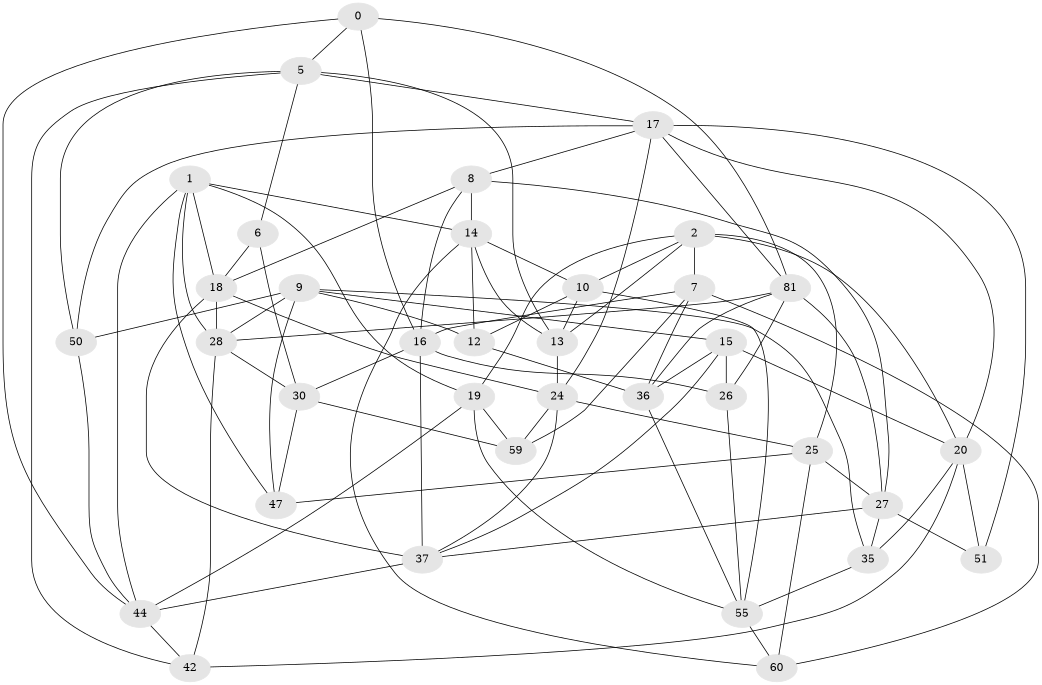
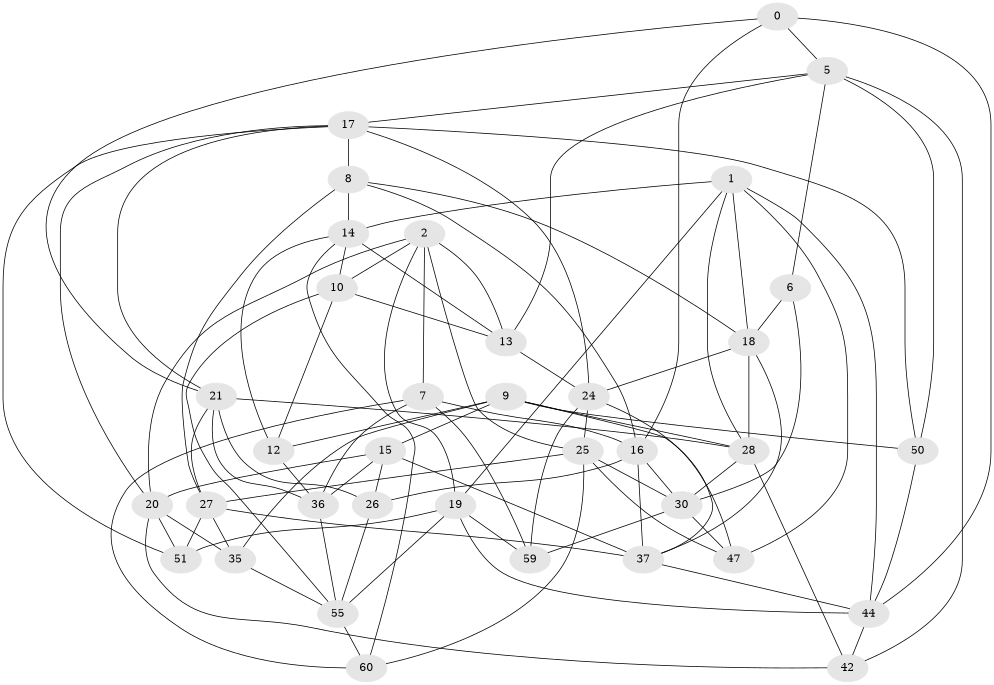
  graph {
    fontname="DejaVu Serif"
    node [color=gray90 fontname="DejaVu Serif" style=filled]
    edge [fontname="DejaVu Serif"]
    1 [super="+4"]
    14 [super="+23"]
    18 [super="+34"]
    19 [super="+57"]
    28 [super="+38"]
    n6 [label=47]
    44 [super="+53"]
    10 [super="+31"]
    60
    24 [super="+39"]
    37 [super="+42"]
    59
    55 [super="+58"]
    51
    n15 [label=42]
    30 [super="+41"]
    2 [super="+11"]
    7 [super="+54"]
    13 [super="+22"]
    20 [super="+29"]
    25 [super="+52"]
    16 [super="+49"]
    36 [super="+61"]
    12
    35
    27 [super="+50"]
    5 [super="+47"]
    6
    17 [super="+45"]
    n30 [label=50]
    n31 [label=0]
-   21 [super="+32" label=81]
+   21 [super="+32"]
    26
    8 [super="+48"]
    9 [super="+33"]
    15 [super="+56"]
    1 -- 14
    1 -- 18
    1 -- 19
    1 -- 28
    1 -- n6
    1 -- 44
    14 -- 10
    14 -- 60
    18 -- 28
    18 -- 24
    18 -- 37
    19 -- 44
    19 -- 59
    19 -- 55
+   19 -- 51
    28 -- n15
    28 -- 30
    44 -- n15
    10 -- 55
    10 -- 13 [weight=2]
    10 -- 12
    24 -- 37
    24 -- 59
    24 -- 25
    37 -- 44
    55 -- 60
    30 -- n6
    30 -- 59
    2 -- 19
    2 -- 10
    2 -- 7
    2 -- 13
    2 -- 20
    2 -- 25
    7 -- 60
    7 -- 59
    7 -- 16
    7 -- 36
    13 -- 14
    13 -- 24
    20 -- 51
    20 -- n15
    20 -- 35
    25 -- n6
    25 -- 60
+   25 -- 30
    25 -- 27
    16 -- 37
    16 -- 30
    16 -- 26
    36 -- 55
    12 -- 14
    12 -- 36
    35 -- 55
    27 -- 37
    27 -- 51
    27 -- 35
    5 -- n15
    5 -- 13
    5 -- 6
    5 -- 17
    5 -- n30
    6 -- 18
    6 -- 30
    17 -- 24
    17 -- 51
    17 -- 20
    17 -- n30
    17 -- 21
    17 -- 8
    n30 -- 44
    n31 -- 44
    n31 -- 16
    n31 -- 5
    n31 -- 21
    21 -- 28
    21 -- 36
    21 -- 27
    21 -- 26
    26 -- 55
    8 -- 14 [weight=2]
    8 -- 18
    8 -- 16
    8 -- 27
    9 -- 28
    9 -- n6
    9 -- 12
    9 -- 35
    9 -- n30
    9 -- 15
    15 -- 37
    15 -- 20
    15 -- 36 [weight=2]
    15 -- 26
  }
